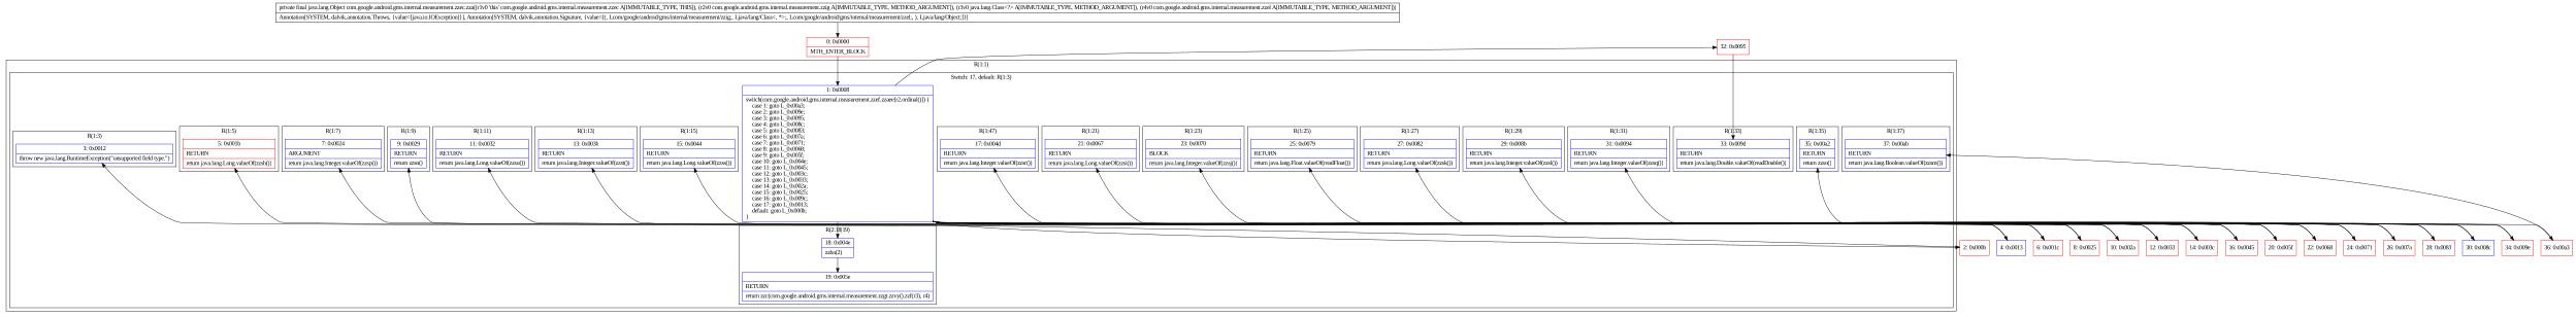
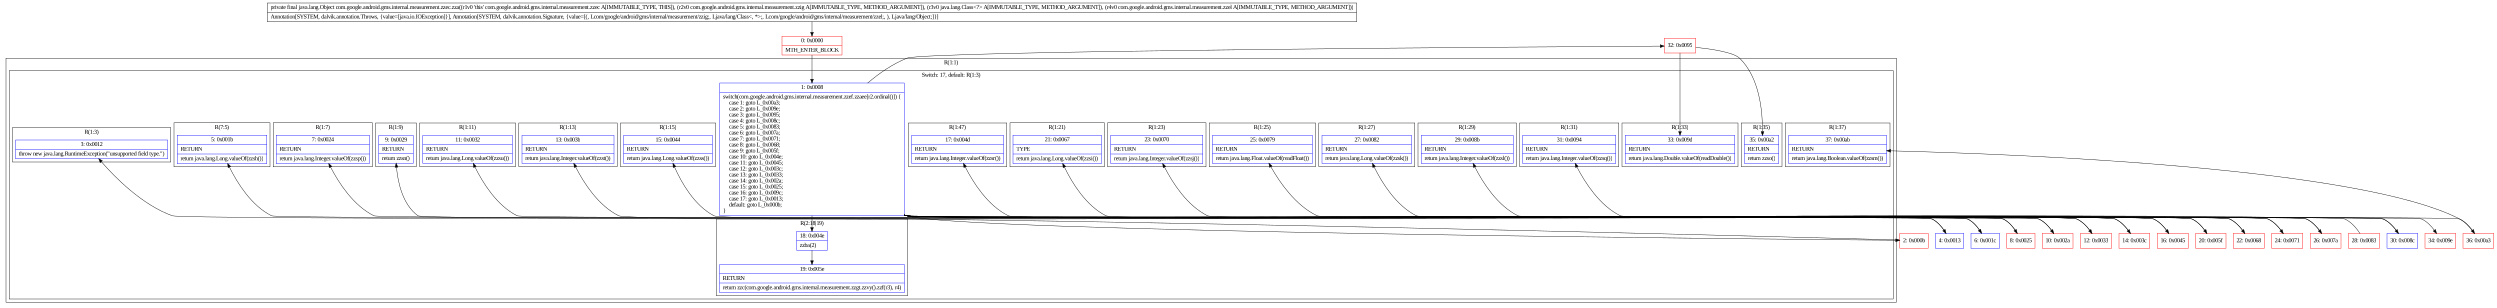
  digraph {
    fontname="Liberation Serif"
    node [color=blue fontname="Liberation Serif" shape=record]
    edge [fontname="Liberation Serif"]
    n1 [label="{37\:\ 0x00ab|RETURN\l|return java.lang.Boolean.valueOf(zzsm())\l}"]
    n2 [label="{35\:\ 0x00a2|RETURN\l|return zzso()\l}"]
    n3 [label="{33\:\ 0x009d|RETURN\l|return java.lang.Double.valueOf(readDouble())\l}"]
    n4 [label="{31\:\ 0x0094|RETURN\l|return java.lang.Integer.valueOf(zzsq())\l}"]
    n5 [label="{29\:\ 0x008b|RETURN\l|return java.lang.Integer.valueOf(zzsl())\l}"]
    n6 [label="{27\:\ 0x0082|RETURN\l|return java.lang.Long.valueOf(zzsk())\l}"]
    n7 [label="{25\:\ 0x0079|RETURN\l|return java.lang.Float.valueOf(readFloat())\l}"]
-   n8 [label="{23\:\ 0x0070|BLOCK\l|return java.lang.Integer.valueOf(zzsj())\l}"]
-   n9 [label="{21\:\ 0x0067|RETURN\l|return java.lang.Long.valueOf(zzsi())\l}"]
+   n8 [label="{23\:\ 0x0070|RETURN\l|return java.lang.Integer.valueOf(zzsj())\l}"]
+   n9 [label="{21\:\ 0x0067|TYPE\l|return java.lang.Long.valueOf(zzsi())\l}"]
    n10 [label="{18\:\ 0x004e|zzba(2)\l}"]
    n11 [label="{19\:\ 0x005e|RETURN\l|return zzc(com.google.android.gms.internal.measurement.zzgt.zzvy().zzf(r3), r4)\l}"]
    n12 [label="{17\:\ 0x004d|RETURN\l|return java.lang.Integer.valueOf(zzsr())\l}"]
    n13 [label="{15\:\ 0x0044|RETURN\l|return java.lang.Long.valueOf(zzss())\l}"]
    n14 [label="{13\:\ 0x003b|RETURN\l|return java.lang.Integer.valueOf(zzst())\l}"]
    n15 [label="{11\:\ 0x0032|RETURN\l|return java.lang.Long.valueOf(zzsu())\l}"]
    n16 [label="{9\:\ 0x0029|RETURN\l|return zzsn()\l}"]
-   n17 [label="{7\:\ 0x0024|ARGUMENT\l|return java.lang.Integer.valueOf(zzsp())\l}"]
-   n18 [color=red label="{5\:\ 0x001b|RETURN\l|return java.lang.Long.valueOf(zzsh())\l}"]
+   n17 [label="{7\:\ 0x0024|RETURN\l|return java.lang.Integer.valueOf(zzsp())\l}"]
+   n18 [label="{5\:\ 0x001b|RETURN\l|return java.lang.Long.valueOf(zzsh())\l}"]
    n19 [label="{3\:\ 0x0012|throw new java.lang.RuntimeException(\"unsupported field type.\")\l}"]
    n20 [label="{1\:\ 0x0008|switch(com.google.android.gms.internal.measurement.zzef.zzaee[r2.ordinal()]) \{\l    case 1: goto L_0x00a3;\l    case 2: goto L_0x009e;\l    case 3: goto L_0x0095;\l    case 4: goto L_0x008c;\l    case 5: goto L_0x0083;\l    case 6: goto L_0x007a;\l    case 7: goto L_0x0071;\l    case 8: goto L_0x0068;\l    case 9: goto L_0x005f;\l    case 10: goto L_0x004e;\l    case 11: goto L_0x0045;\l    case 12: goto L_0x003c;\l    case 13: goto L_0x0033;\l    case 14: goto L_0x002a;\l    case 15: goto L_0x0025;\l    case 16: goto L_0x009c;\l    case 17: goto L_0x0013;\l    default: goto L_0x000b;\l\}\l}"]
    n21 [color=red label="{2\:\ 0x000b}"]
    n22 [label="{4\:\ 0x0013}"]
-   n23 [color=red label="{6\:\ 0x001c}"]
+   n23 [label="{6\:\ 0x001c}"]
    n24 [color=red label="{8\:\ 0x0025}"]
    n25 [color=red label="{10\:\ 0x002a}"]
    n26 [color=red label="{12\:\ 0x0033}"]
    n27 [color=red label="{14\:\ 0x003c}"]
    n28 [color=red label="{16\:\ 0x0045}"]
    n29 [color=red label="{20\:\ 0x005f}"]
    n30 [color=red label="{22\:\ 0x0068}"]
    n31 [color=red label="{24\:\ 0x0071}"]
    n32 [color=red label="{26\:\ 0x007a}"]
    n33 [color=red label="{28\:\ 0x0083}"]
    n34 [label="{30\:\ 0x008c}"]
    n35 [color=red label="{32\:\ 0x0095}"]
    n36 [color=red label="{34\:\ 0x009e}"]
    n37 [color=red label="{36\:\ 0x00a3}"]
    n38 [color=red label="{0\:\ 0x0000|MTH_ENTER_BLOCK\l}"]
    n39 [label="{private final java.lang.Object com.google.android.gms.internal.measurement.zzec.zza((r1v0 'this' com.google.android.gms.internal.measurement.zzec A[IMMUTABLE_TYPE, THIS]), (r2v0 com.google.android.gms.internal.measurement.zzig A[IMMUTABLE_TYPE, METHOD_ARGUMENT]), (r3v0 java.lang.Class\<?\> A[IMMUTABLE_TYPE, METHOD_ARGUMENT]), (r4v0 com.google.android.gms.internal.measurement.zzel A[IMMUTABLE_TYPE, METHOD_ARGUMENT]))  | Annotation[SYSTEM, dalvik.annotation.Throws, \{value=[java.io.IOException]\}], Annotation[SYSTEM, dalvik.annotation.Signature, \{value=[(, Lcom\/google\/android\/gms\/internal\/measurement\/zzig;, Ljava\/lang\/Class\<, *\>;, Lcom\/google\/android\/gms\/internal\/measurement\/zzel;, ), Ljava\/lang\/Object;]\}]\l}" color=""]
    subgraph cluster_1 {
      label="R(1:1)"
      subgraph cluster_2 {
        label="Switch: 17, default: R(1:3)"
        n20
        subgraph cluster_3 {
          label="R(1:37)"
          n1
        }
        subgraph cluster_4 {
          label="R(1:35)"
          n2
        }
        subgraph cluster_5 {
          label="R(1:33)"
          n3
        }
        subgraph cluster_6 {
          label="R(1:31)"
          n4
        }
        subgraph cluster_7 {
          label="R(1:29)"
          n5
        }
        subgraph cluster_8 {
          label="R(1:27)"
          n6
        }
        subgraph cluster_9 {
          label="R(1:25)"
          n7
        }
        subgraph cluster_10 {
          label="R(1:23)"
          n8
        }
        subgraph cluster_11 {
          label="R(1:21)"
          n9
        }
        subgraph cluster_12 {
          label="R(2:18|19)"
          n10
          n11
        }
        subgraph cluster_13 {
          label="R(1:47)"
          n12
        }
        subgraph cluster_14 {
          label="R(1:15)"
          n13
        }
        subgraph cluster_15 {
          label="R(1:13)"
          n14
        }
        subgraph cluster_16 {
          label="R(1:11)"
          n15
        }
        subgraph cluster_17 {
          label="R(1:9)"
          n16
        }
        subgraph cluster_18 {
          label="R(1:7)"
          n17
        }
        subgraph cluster_19 {
-         label="R(1:5)"
+         label="R(7:5)"
          n18
        }
        subgraph cluster_20 {
          label="R(1:3)"
          n19
        }
      }
    }
    n10 -> n11
    n20 -> n10
    n20 -> n21
    n20 -> n22
    n20 -> n23
    n20 -> n24
    n20 -> n25
    n20 -> n26
    n20 -> n27
    n20 -> n28
    n20 -> n29
    n20 -> n30
    n20 -> n31
    n20 -> n32
-   n20 -> n33
    n20 -> n34
    n20 -> n35
    n20 -> n36
    n20 -> n37
    n21 -> n19
    n22 -> n18
    n23 -> n17
    n24 -> n16
    n25 -> n15
    n26 -> n14
    n27 -> n13
    n28 -> n12
    n29 -> n9
    n30 -> n8
    n31 -> n7
    n32 -> n6
    n33 -> n5
    n34 -> n4
    n35 -> n3
-   n36 -> n2
+   n35 -> n2
    n37 -> n1
    n38 -> n20
    n39 -> n38
  }
